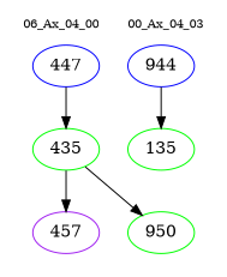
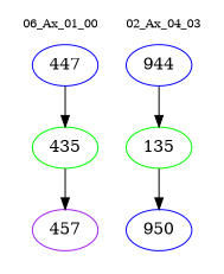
  digraph {
    node [color=blue]
    edge [color=black]
    n1 [label=447]
    n2 [color=green label=435]
    n3 [color=purple label=457]
    n4 [label=944]
    n5 [color=green label=135]
-   n6 [color=green label=950]
+   n6 [label=950]
    subgraph cluster_1 {
      color=white
      fontsize=10
-     label="06_Ax_04_00"
+     label="06_Ax_01_00"
      n1
      n2
      n3
    }
    subgraph cluster_2 {
      color=white
      fontsize=10
-     label="00_Ax_04_03"
+     label="02_Ax_04_03"
      n4
      n5
      n6
    }
    n1 -> n2
    n2 -> n3
    n4 -> n5
-   n2 -> n6
+   n5 -> n6
  }
